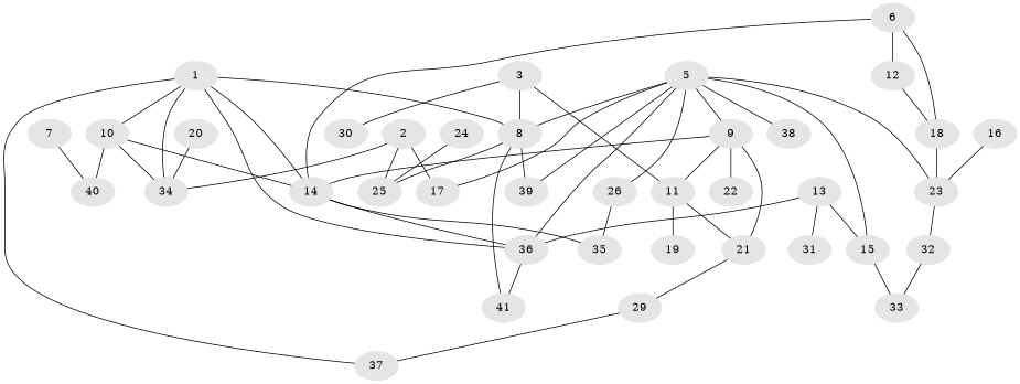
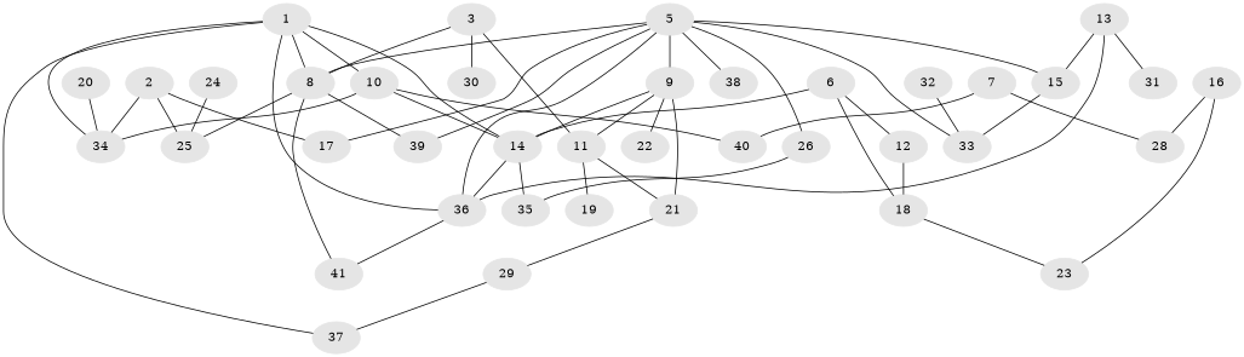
  graph {
    node [color=gray90 style=filled]
    edge [weight=1.0]
    1
    8
    10
    14
    34
    36
    37
    25
    39
    41
    40
    35
    2
    17
    3
    11
    30
    21
    19
    5
    9
    15
    26
    33
    38
    22
    6
    12
    18
    23
    7
+   28
    29
    13
    31
    16
    32
    20
    24
    1 -- 8
    1 -- 10
    1 -- 14
    1 -- 34
    1 -- 36
    1 -- 37
    8 -- 25
    8 -- 39
    8 -- 41
    10 -- 14
    10 -- 34
    10 -- 40
    14 -- 36
    14 -- 35
    36 -- 41
    2 -- 34
    2 -- 25
    2 -- 17
    3 -- 8
    3 -- 11
    3 -- 30
    11 -- 21
    11 -- 19
    21 -- 29
    5 -- 8
    5 -- 36
    5 -- 39
    5 -- 17
    5 -- 9
    5 -- 15
    5 -- 26
-   5 -- 23
+   5 -- 33
    5 -- 38
    9 -- 14
    9 -- 11
    9 -- 21 [weight=2.0]
    9 -- 22
    15 -- 33
    26 -- 35
    6 -- 14
    6 -- 12
    6 -- 18
    12 -- 18
    18 -- 23
-   23 -- 32
    7 -- 40
+   7 -- 28
    29 -- 37
    13 -- 36
    13 -- 15
    13 -- 31
    16 -- 23
+   16 -- 28
    32 -- 33
    20 -- 34
    24 -- 25
  }
